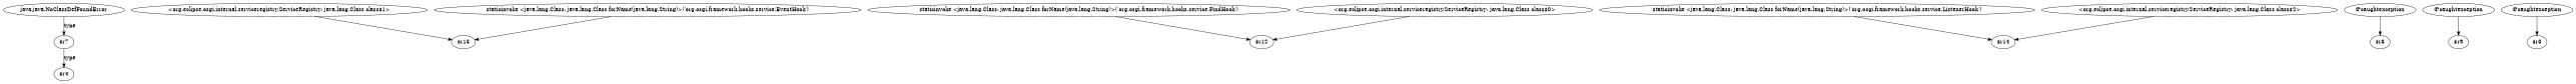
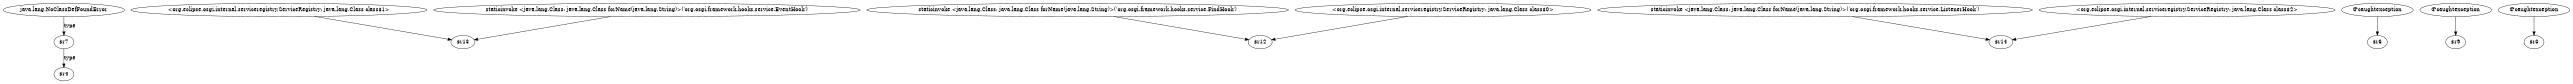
  digraph {
-   n1 [label="java.java.NoClassDefFoundError"]
+   n1 [label="java.lang.NoClassDefFoundError"]
    n2 [label="$r7"]
    n3 [label="$r4"]
    n4 [label="<org.eclipse.osgi.internal.serviceregistry.ServiceRegistry: java.lang.Class class$1>"]
    n5 [label="$r13"]
    n6 [label="staticinvoke <java.lang.Class: java.lang.Class forName(java.lang.String)>('org.osgi.framework.hooks.service.EventHook')"]
    n7 [label="staticinvoke <java.lang.Class: java.lang.Class forName(java.lang.String)>('org.osgi.framework.hooks.service.FindHook')"]
    n8 [label="$r12"]
    n9 [label="staticinvoke <java.lang.Class: java.lang.Class forName(java.lang.String)>('org.osgi.framework.hooks.service.ListenerHook')"]
    n10 [label="$r14"]
    n11 [label="@caughtexception"]
    n12 [label="$r6"]
    n13 [label="@caughtexception"]
    n14 [label="$r9"]
    n15 [label="@caughtexception"]
    n16 [label="$r3"]
    n17 [label="<org.eclipse.osgi.internal.serviceregistry.ServiceRegistry: java.lang.Class class$0>"]
    n18 [label="<org.eclipse.osgi.internal.serviceregistry.ServiceRegistry: java.lang.Class class$2>"]
    n1 -> n2 [label=type]
    n2 -> n3 [label=type]
    n4 -> n5
    n6 -> n5
    n7 -> n8
    n9 -> n10
    n11 -> n12
    n13 -> n14
    n15 -> n16
    n17 -> n8
    n18 -> n10
  }
